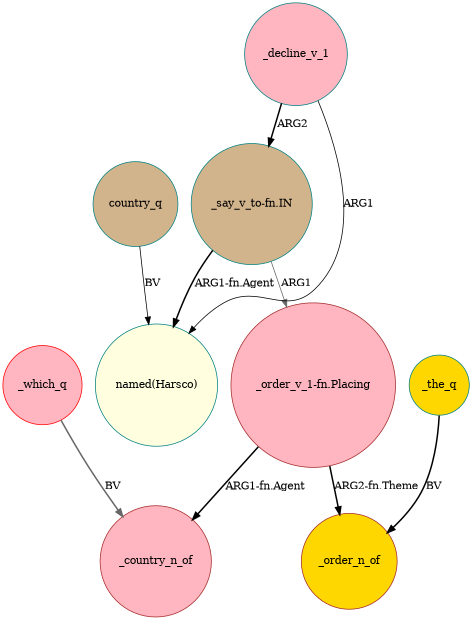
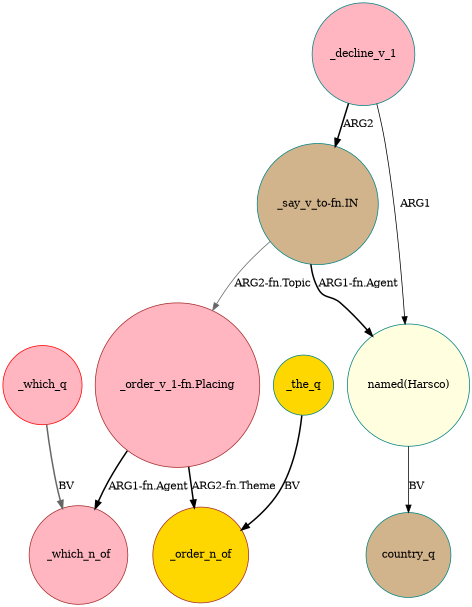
  digraph {
    node [color=teal fillcolor=lightpink shape=circle style=filled]
    edge [color=black style=bold]
    "_say_v_to-fn.IN" [fillcolor=tan]
    "named(Harsco)" [fillcolor=lightyellow]
    n3 [color=brown label="_order_v_1-fn.Placing"]
-   _country_n_of [color=brown]
+   _country_n_of [color=brown label=_which_n_of]
    _order_n_of [color=brown fillcolor=gold]
    n6 [fillcolor=tan label=country_q]
    _which_q [color=red]
    _the_q [fillcolor=gold]
    _decline_v_1
    "_say_v_to-fn.IN" -> "named(Harsco)" [label="ARG1-fn.Agent"]
-   "_say_v_to-fn.IN" -> n3 [color=gray40 label=ARG1 style=solid]
+   "_say_v_to-fn.IN" -> n3 [color=gray40 label="ARG2-fn.Topic" style=solid]
    n3 -> _country_n_of [label="ARG1-fn.Agent"]
    n3 -> _order_n_of [label="ARG2-fn.Theme"]
-   n6 -> "named(Harsco)" [label=BV style=solid]
+   "named(Harsco)" -> n6 [label=BV style=solid]
    _which_q -> _country_n_of [color=gray40 label=BV]
    _the_q -> _order_n_of [label=BV]
    _decline_v_1 -> "_say_v_to-fn.IN" [label=ARG2]
    _decline_v_1 -> "named(Harsco)" [label=ARG1 style=solid]
  }
